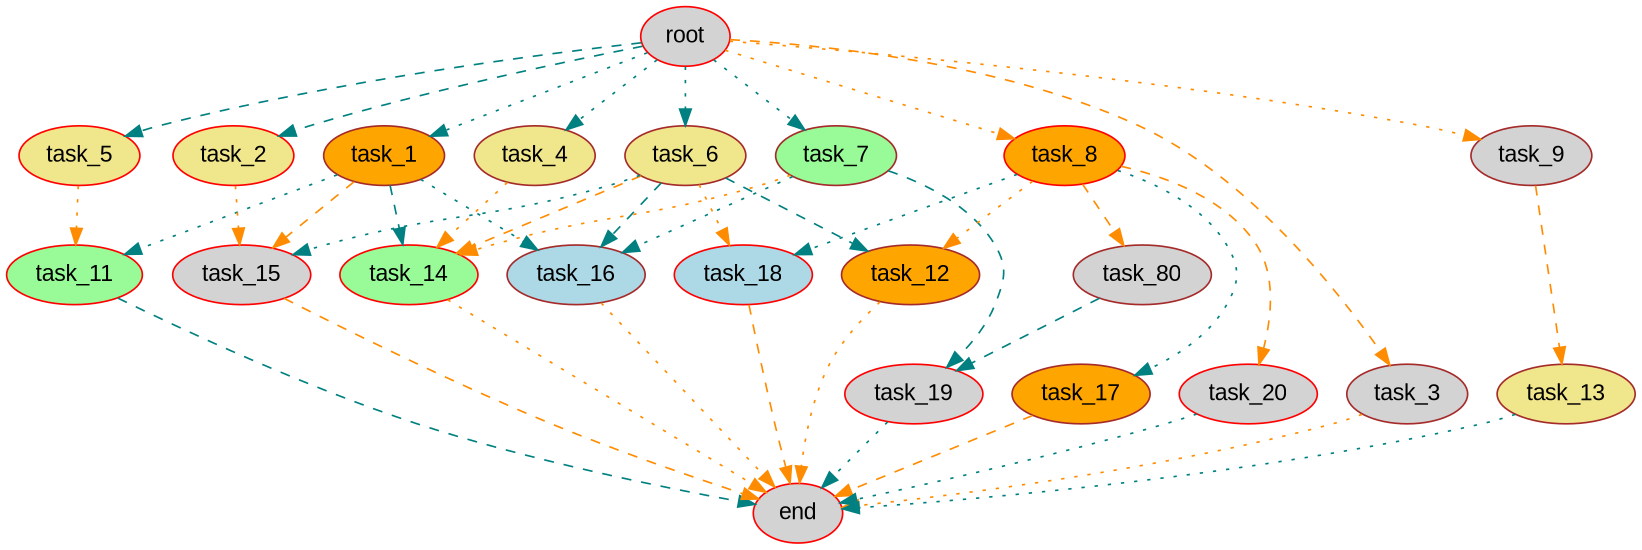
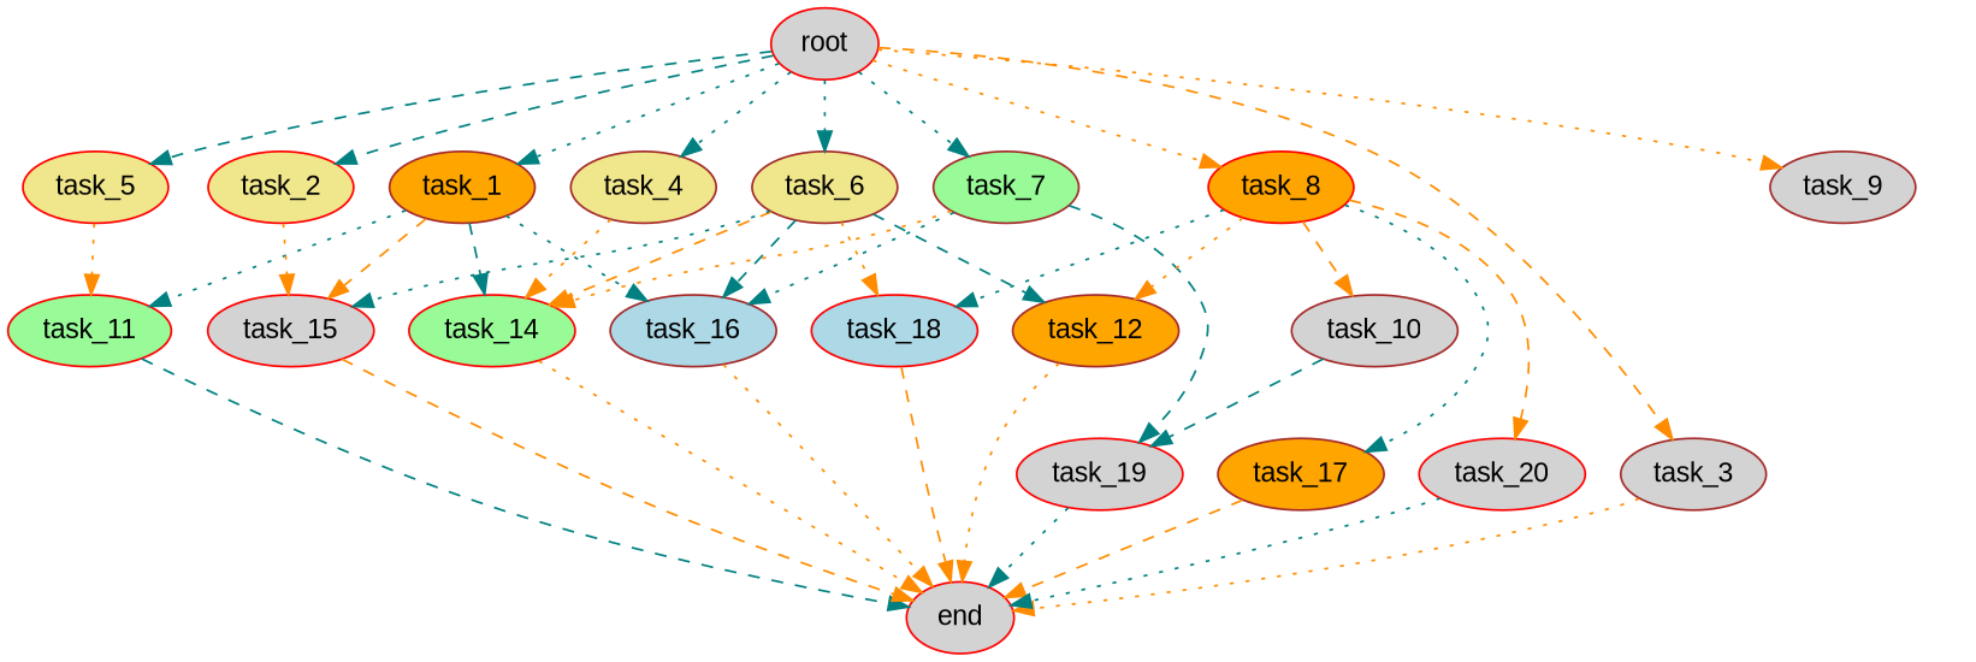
  digraph {
    fontname="Liberation Sans"
    node [color=brown fillcolor=lightgrey fontname="Liberation Sans" style=filled]
    edge [color=teal fontname="Liberation Sans" style=dotted]
    task_1 [fillcolor=orange]
    root [color=red]
    task_2 [color=red fillcolor=khaki]
    task_3
    task_4 [fillcolor=khaki]
    task_5 [color=red fillcolor=khaki]
    task_6 [fillcolor=khaki]
    task_7 [fillcolor=palegreen]
    task_8 [color=red fillcolor=orange]
    task_9
    task_11 [color=red fillcolor=palegreen]
    task_14 [color=red fillcolor=palegreen]
    task_15 [color=red]
    task_16 [fillcolor=lightblue]
    end [color=red]
    task_12 [fillcolor=orange]
    task_18 [color=red fillcolor=lightblue]
    task_19 [color=red]
-   task_10 [label=task_80]
+   task_10
    task_17 [fillcolor=orange]
    task_20 [color=red]
-   task_13 [fillcolor=khaki]
    task_1 -> task_11
    task_1 -> task_14 [style=dashed]
    task_1 -> task_15 [color=darkorange style=dashed]
    task_1 -> task_16
    root -> task_1
    root -> task_2 [style=dashed]
    root -> task_3 [color=darkorange style=dashed]
    root -> task_4
    root -> task_5 [style=dashed]
    root -> task_6
    root -> task_7
    root -> task_8 [color=darkorange]
    root -> task_9 [color=darkorange]
    task_2 -> task_15 [color=darkorange]
    task_3 -> end [color=darkorange]
    task_4 -> task_14 [color=darkorange]
    task_5 -> task_11 [color=darkorange]
    task_6 -> task_14 [color=darkorange style=dashed]
    task_6 -> task_15
    task_6 -> task_16 [style=dashed]
    task_6 -> task_12 [style=dashed]
    task_6 -> task_18 [color=darkorange]
    task_7 -> task_14 [color=darkorange]
    task_7 -> task_16
    task_7 -> task_19 [style=dashed]
    task_8 -> task_12 [color=darkorange]
    task_8 -> task_18
    task_8 -> task_10 [color=darkorange style=dashed]
    task_8 -> task_17
    task_8 -> task_20 [color=darkorange style=dashed]
-   task_9 -> task_13 [color=darkorange style=dashed]
    task_11 -> end [style=dashed]
    task_14 -> end [color=darkorange]
    task_15 -> end [color=darkorange style=dashed]
    task_16 -> end [color=darkorange]
    task_12 -> end [color=darkorange]
    task_18 -> end [color=darkorange style=dashed]
    task_19 -> end
    task_10 -> task_19 [style=dashed]
    task_17 -> end [color=darkorange style=dashed]
    task_20 -> end
-   task_13 -> end
  }
